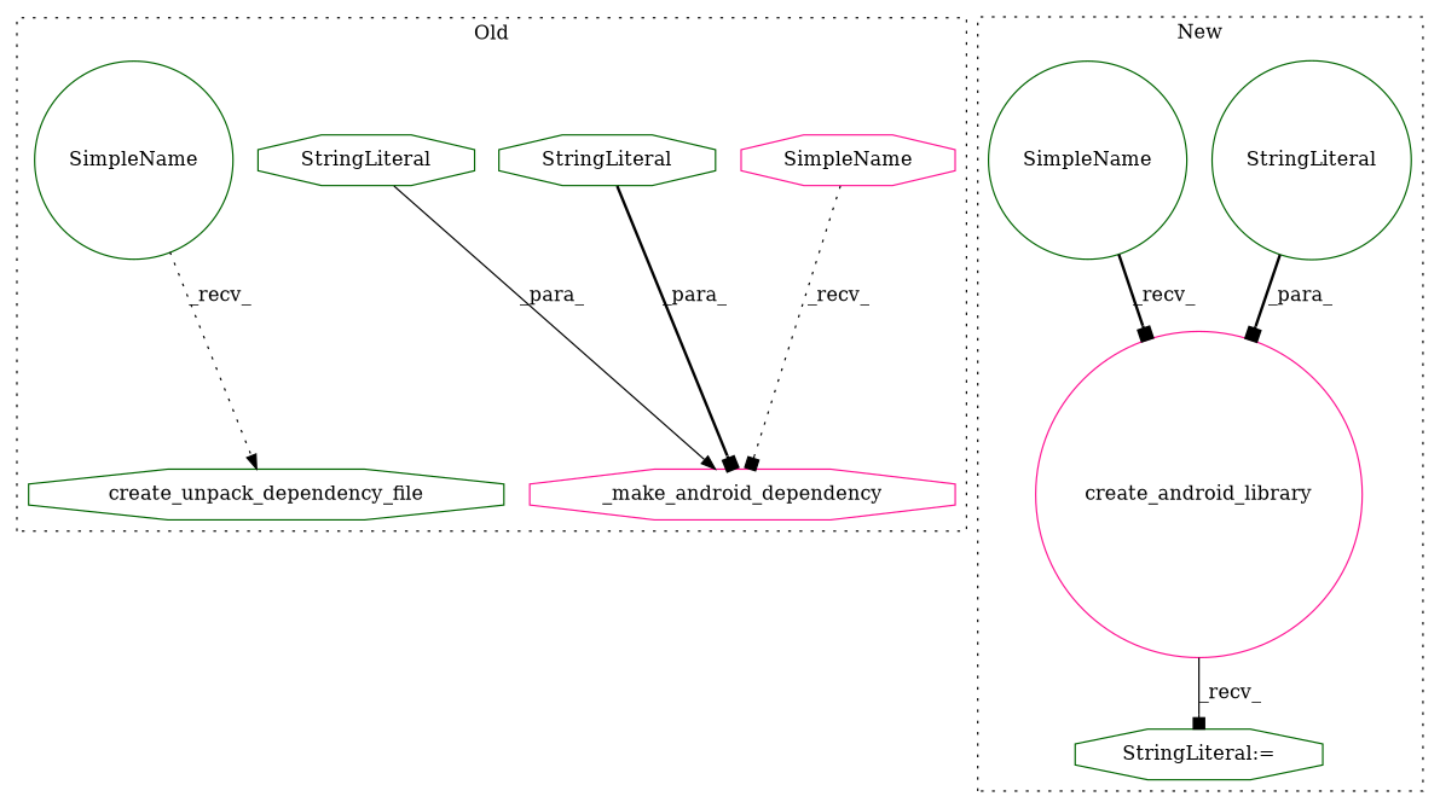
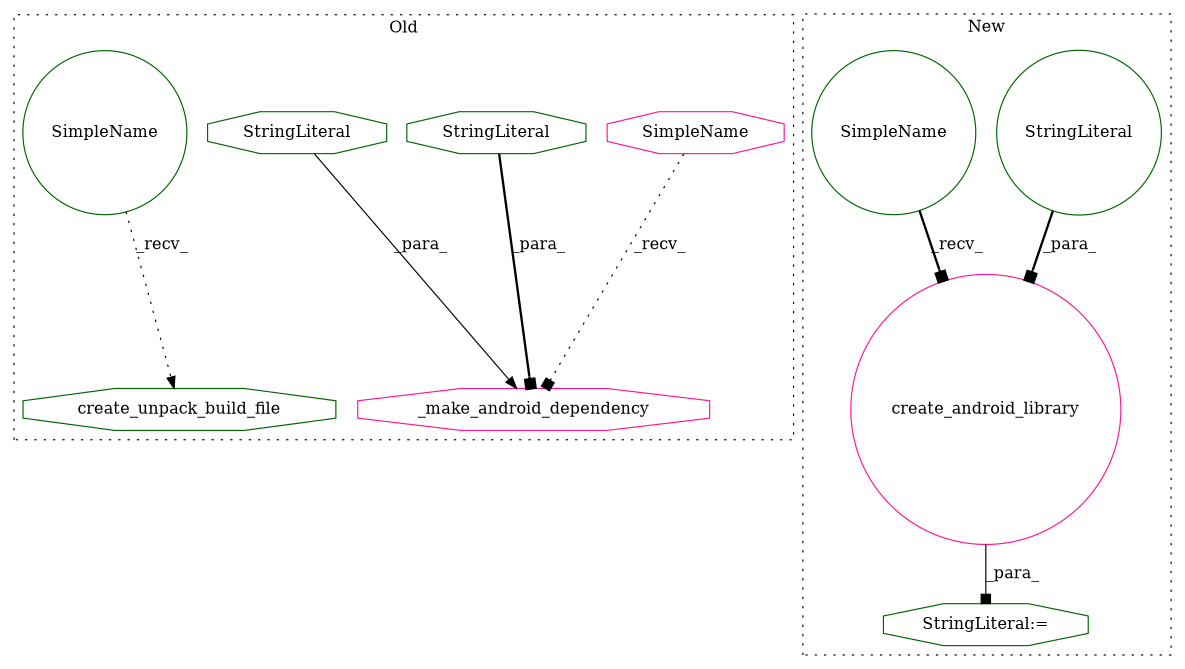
  digraph {
    node [a=32 color=darkgreen l=4 shape=octagon]
    edge [arrowhead=box style=bold]
    n1 [color=deeppink l="25,1" label=_make_android_dependency s="14586,14635"]
-   n2 [l=26 label=create_unpack_dependency_file s=14097]
+   n2 [l=26 label=create_unpack_build_file s=14097]
    n3 [a=45 l=5 label=StringLiteral s=14630]
    n4 [a=45 l=10 label=StringLiteral s=14611]
    n5 [a=42 label=SimpleName s=14092 shape=circle]
    n6 [a=42 color=deeppink label=SimpleName s=14581]
    n7 [color=deeppink l="23,1" label=create_android_library s="13215,13247" shape=circle]
    n8 [a=45 l=5 label=StringLiteral s=13238 shape=circle]
    n9 [a=7 l=2 label="StringLiteral:=" s=13208]
    n10 [a=42 label=SimpleName s=13210 shape=circle]
    subgraph cluster_1 {
      label=Old
      style=dotted
      n1
      n2
      n3
      n4
      n5
      n6
    }
    subgraph cluster_2 {
      label=New
      style=dotted
      n7
      n8
      n9
      n10
    }
    n3 -> n1 [label=_para_]
    n4 -> n1 [arrowhead=normal label=_para_ style=solid]
    n5 -> n2 [arrowhead=normal label=_recv_ style=dotted]
    n6 -> n1 [label=_recv_ style=dotted]
-   n7 -> n9 [label=_recv_ style=solid]
+   n7 -> n9 [label=_para_ style=solid]
    n8 -> n7 [label=_para_]
    n10 -> n7 [label=_recv_]
  }
